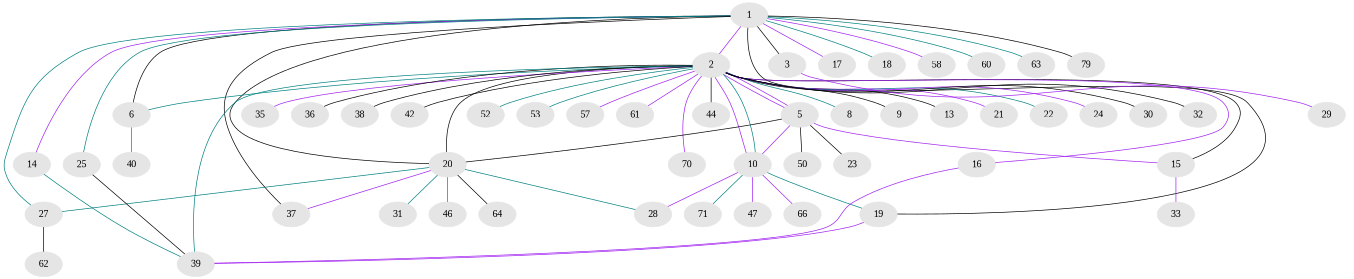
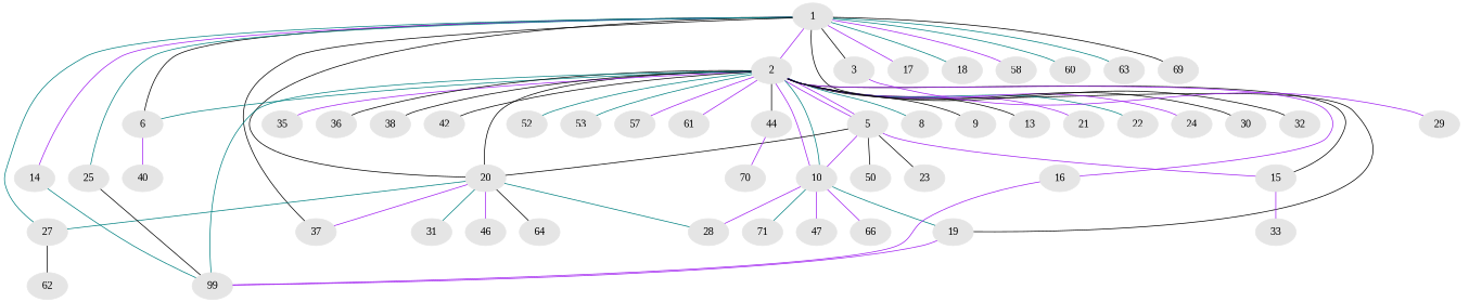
  graph {
    fontname="Liberation Serif"
    node [color=gray90 fontname="Liberation Serif" style=filled]
    edge [color=purple fontname="Liberation Serif"]
    1 [super="+7"]
    2 [super="+4"]
    3 [super="+56"]
    6 [super="+68"]
    14 [super="+67"]
    17 [super="+55"]
    18
    19 [super="+34"]
    20 [super="+41"]
    25
    27 [super="+49"]
    37 [super="+43"]
    58
    60
    63 [super="+65"]
-   69 [label=79]
+   69
    5 [super="+12"]
    8
    9
    10 [super="+11"]
    13
    15 [super="+26"]
    16
    21
    22
    24 [super="+54"]
    30
    32
    35 [super="+48"]
    36
    38
-   39 [super="+45"]
+   39 [super="+45" label=99]
    42
    44 [super="+73"]
    52
    53
    57 [super="+72"]
    61
    70
    29
    40
    28 [super="+59"]
    31
    46 [super="+51"]
    64
    62
    23
    50
    47
    66
    71
    33
    1 -- 2
    1 -- 3 [color=black]
    1 -- 6 [color=black]
    1 -- 14
    1 -- 17
    1 -- 18 [color=teal]
    1 -- 19 [color=black]
    1 -- 20 [color=black]
    1 -- 25 [color=teal]
    1 -- 27 [color=teal]
    1 -- 37 [color=black]
    1 -- 58
    1 -- 60 [color=teal]
    1 -- 63 [color=teal]
    1 -- 69 [color=black]
    2 -- 6 [color=teal]
    2 -- 20 [color=black weight=2]
    2 -- 5
    2 -- 5
    2 -- 8 [color=teal]
    2 -- 9 [color=black]
    2 -- 10
    2 -- 10 [color=teal]
    2 -- 13 [color=black]
    2 -- 15 [color=black]
    2 -- 16
    2 -- 21
    2 -- 22 [color=teal]
    2 -- 24
    2 -- 30 [color=black]
    2 -- 32 [color=black]
    2 -- 35
    2 -- 36 [color=black]
    2 -- 38 [color=black]
    2 -- 39 [color=teal]
    2 -- 42 [color=black]
    2 -- 44 [color=black]
    2 -- 52 [color=teal]
    2 -- 53 [color=teal]
    2 -- 57
    2 -- 61
-   2 -- 70
+   44 -- 70
    3 -- 29
    6 -- 40
    14 -- 39 [color=teal]
    19 -- 39
    20 -- 27 [color=teal]
    20 -- 37
    20 -- 28 [color=teal]
    20 -- 31 [color=teal]
    20 -- 46
    20 -- 64 [color=black]
    25 -- 39 [color=black]
    27 -- 62 [color=black]
    5 -- 20 [color=black]
    5 -- 10
    5 -- 15
    5 -- 23 [color=black]
    5 -- 50 [color=black]
    10 -- 19 [color=teal]
    10 -- 28 [weight=2]
    10 -- 47
    10 -- 66
    10 -- 71 [color=teal]
    15 -- 33
    16 -- 39
  }
